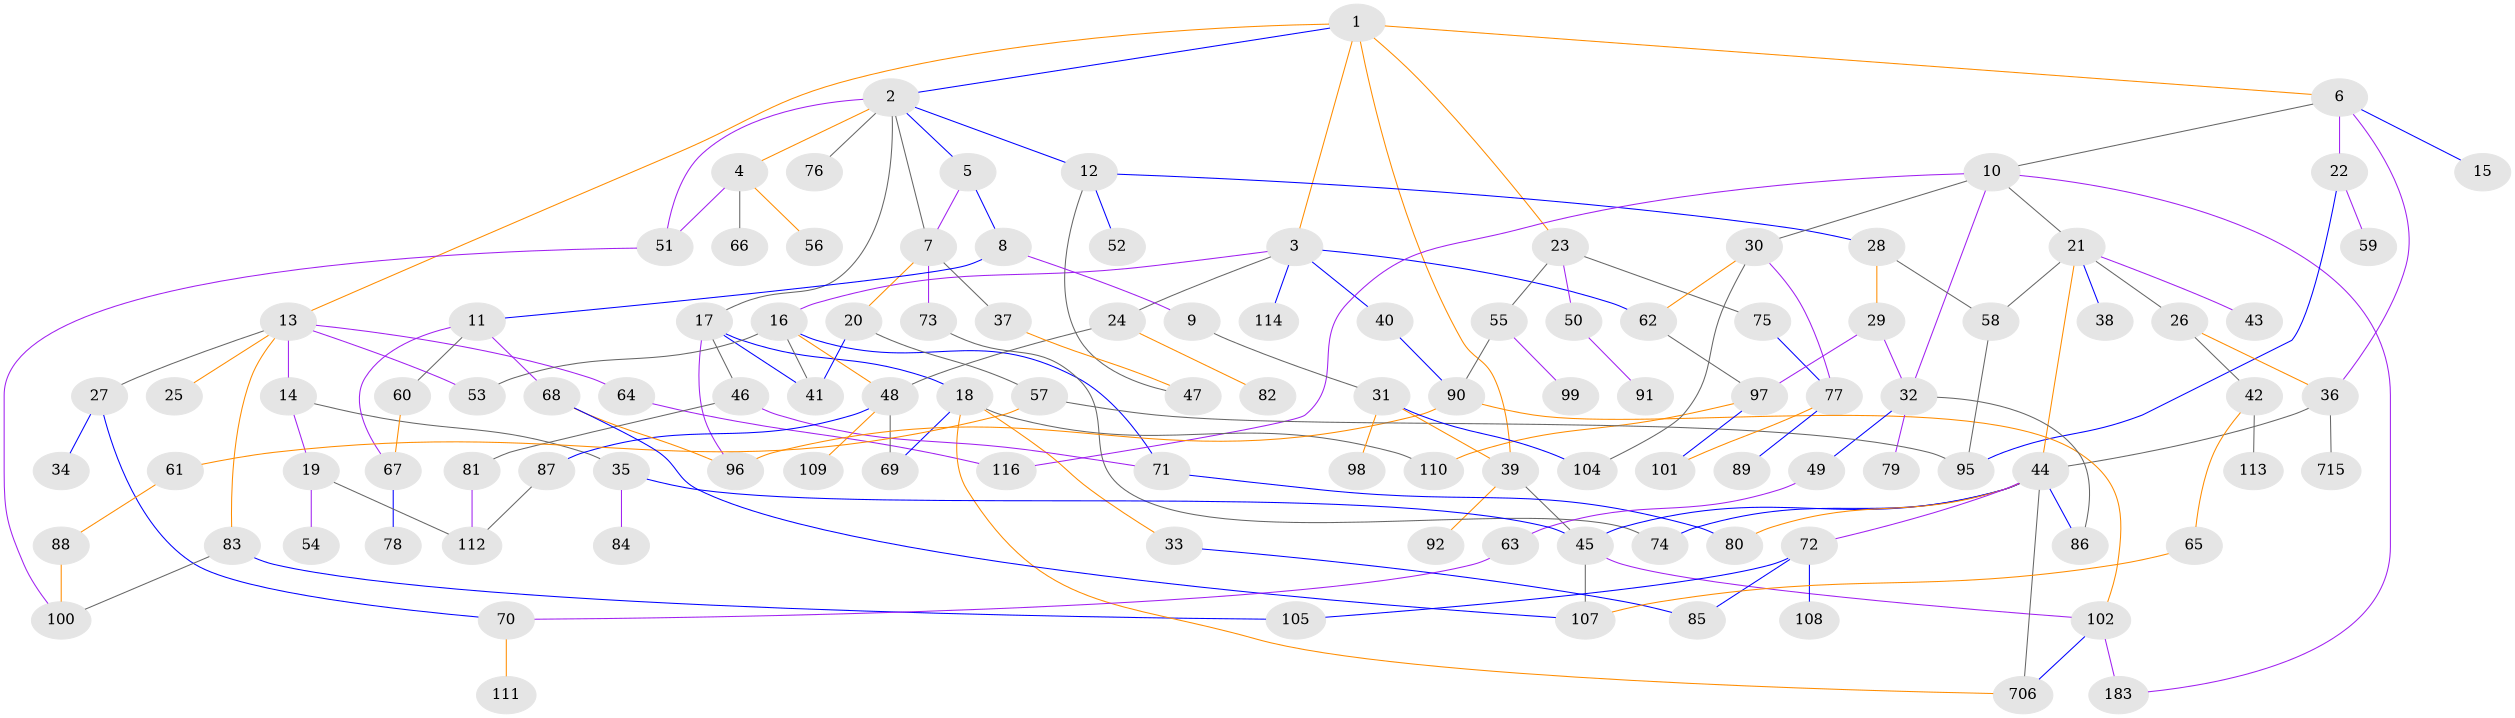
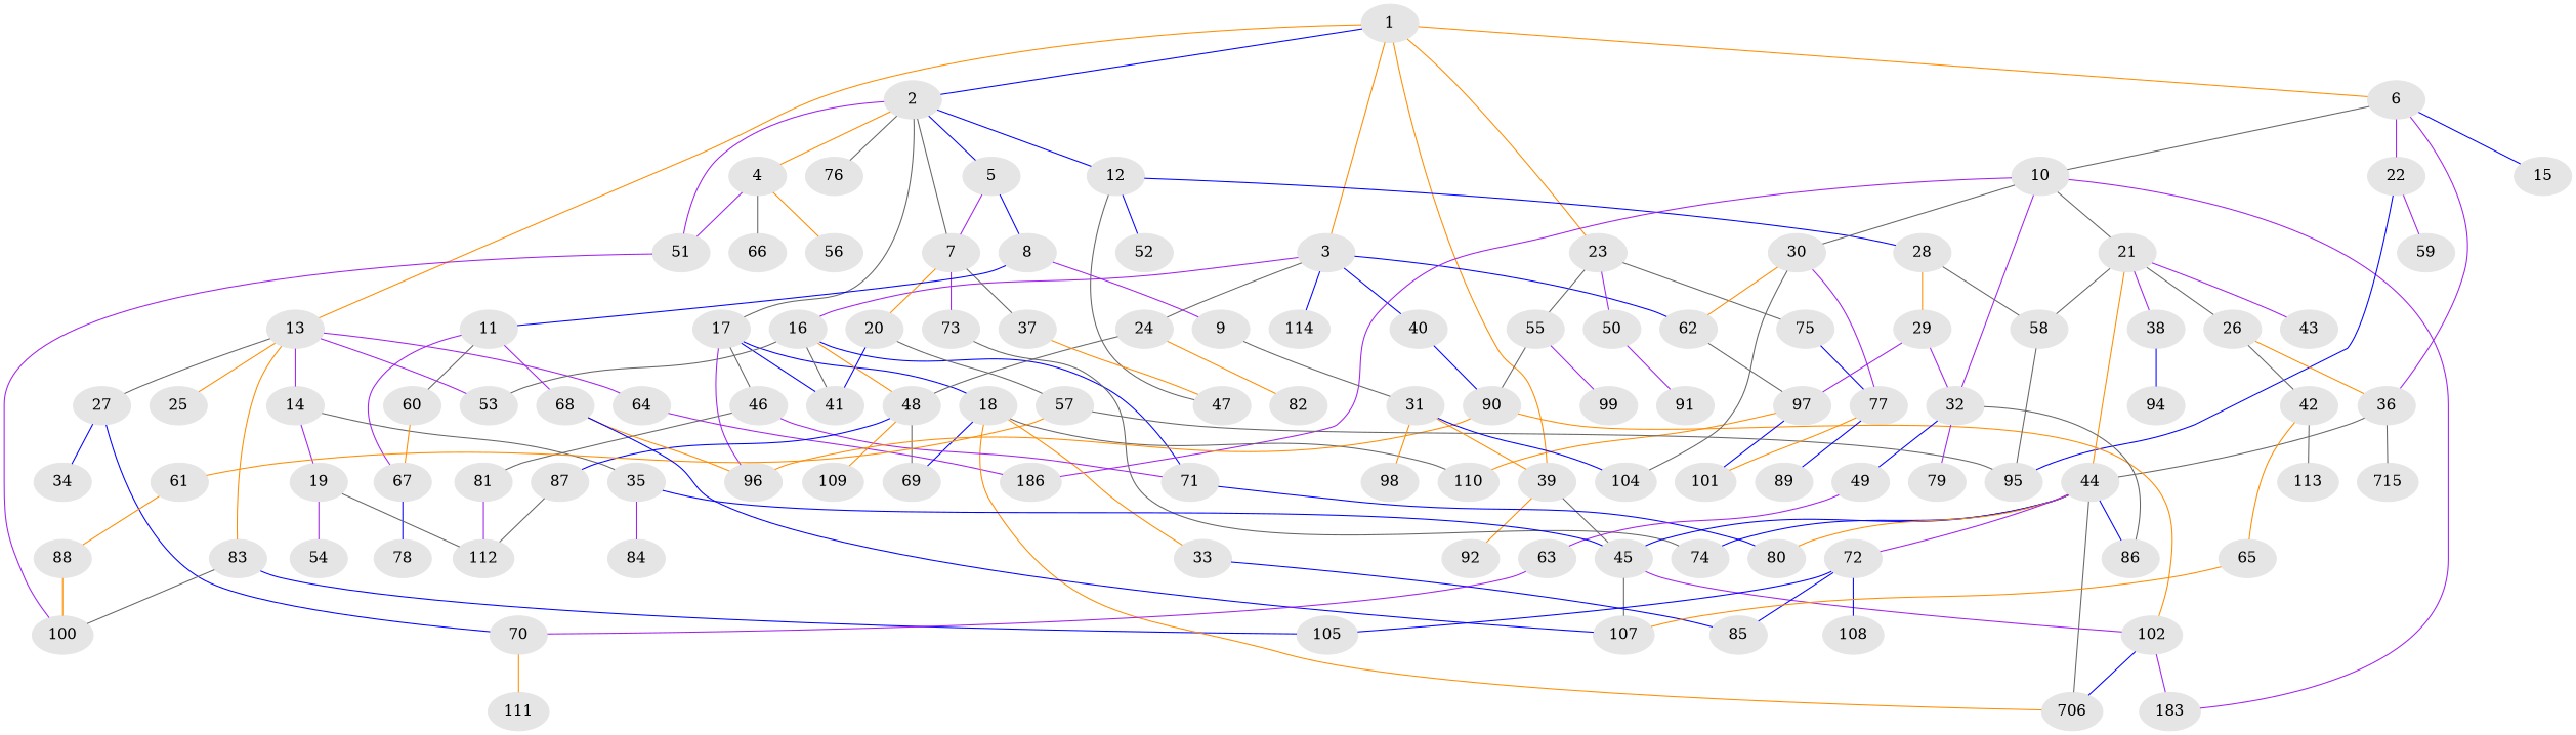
  graph {
    node [color=gray90 style=filled]
    edge [color=gray40]
    1
    2
    3
    6
    13
    23
    39
    4
    5
    7
    12
    17
    51
    76
    16
    24
    40
    62
    114
    10
    15
    22
    36
    14
    25
    27
    53
    64
    83
    50
    55
    75
    45
    92
    56
    66
    8
    20
    37
    73
    28
    47
    52
    41
    18
    46
    96
    100
    48
    71
    82
    90
    97
    9
    11
    21
    30
    32
    n59 [label=183]
-   116
+   116 [label=186]
    59
    95
    44
    n64 [label=715]
    57
    74
    31
    60
    67
    68
    104
    98
    26
    38
    43
    58
    77
    49
    79
    86
    78
    107
    29
    19
    35
    34
    70
    105
    54
    112
    84
    69
    87
    109
    80
    33
    n97 [label=706]
    110
    81
    85
    61
    42
+   94
    72
    91
    99
    65
    113
    111
    101
    89
    63
    102
    108
    88
    1 -- 2 [color=blue]
    1 -- 3 [color=darkorange]
    1 -- 6 [color=darkorange]
    1 -- 13 [color=darkorange]
    1 -- 23 [color=darkorange]
    1 -- 39 [color=darkorange]
    2 -- 4 [color=darkorange]
    2 -- 5 [color=blue]
    2 -- 7
    2 -- 12 [color=blue]
    2 -- 17
    2 -- 51 [color=purple]
    2 -- 76
    3 -- 16 [color=purple]
    3 -- 24
    3 -- 40 [color=blue]
    3 -- 62 [color=blue]
    3 -- 114 [color=blue]
    6 -- 10
    6 -- 15 [color=blue]
    6 -- 22 [color=purple]
    6 -- 36 [color=purple]
    13 -- 14 [color=purple]
    13 -- 25 [color=darkorange]
    13 -- 27
    13 -- 53 [color=purple]
    13 -- 64 [color=purple]
    13 -- 83 [color=darkorange]
    23 -- 50 [color=purple]
    23 -- 55
    23 -- 75
    39 -- 45
    39 -- 92 [color=darkorange]
    4 -- 51 [color=purple]
    4 -- 56 [color=darkorange]
    4 -- 66
    5 -- 7 [color=purple]
    5 -- 8 [color=blue]
    7 -- 20 [color=darkorange]
    7 -- 37
    7 -- 73 [color=purple]
    12 -- 28 [color=blue]
    12 -- 47
    12 -- 52 [color=blue]
    17 -- 41 [color=blue]
    17 -- 18 [color=blue]
    17 -- 46
    17 -- 96 [color=purple]
    51 -- 100 [color=purple]
    16 -- 53
    16 -- 41
    16 -- 48 [color=darkorange]
    16 -- 71 [color=blue]
    24 -- 48
    24 -- 82 [color=darkorange]
    40 -- 90 [color=blue]
    62 -- 97
    10 -- 21
    10 -- 30
    10 -- 32 [color=purple]
    10 -- n59 [color=purple]
    10 -- 116 [color=purple]
    22 -- 59 [color=purple]
    22 -- 95 [color=blue]
    36 -- 44
    36 -- n64
    14 -- 19 [color=purple]
    14 -- 35
    27 -- 34 [color=blue]
    27 -- 70 [color=blue]
    64 -- 116 [color=purple]
    83 -- 100
    83 -- 105 [color=blue]
    50 -- 91 [color=purple]
    55 -- 90
    55 -- 99 [color=purple]
    75 -- 77 [color=blue]
    45 -- 107
    45 -- 102 [color=purple]
    8 -- 9 [color=purple]
    8 -- 11 [color=blue]
    20 -- 41 [color=blue]
    20 -- 57
    37 -- 47 [color=darkorange]
    73 -- 74
    28 -- 58
    28 -- 29 [color=darkorange]
    18 -- 69 [color=blue]
    18 -- 33 [color=darkorange]
    18 -- n97 [color=darkorange]
    18 -- 110
    46 -- 71 [color=purple]
    46 -- 81
    48 -- 69
    48 -- 87 [color=blue]
    48 -- 109 [color=darkorange]
    71 -- 80 [color=blue]
    90 -- 96 [color=darkorange]
    90 -- 102 [color=darkorange]
    97 -- 110 [color=darkorange]
    97 -- 101 [color=blue]
    9 -- 31
    11 -- 60
    11 -- 67 [color=purple]
    11 -- 68 [color=purple]
    21 -- 44 [color=darkorange]
    21 -- 26
-   21 -- 38 [color=blue]
+   21 -- 38 [color=purple]
    21 -- 43 [color=purple]
    21 -- 58
    30 -- 62 [color=darkorange]
    30 -- 104
    30 -- 77 [color=purple]
    32 -- 49 [color=blue]
    32 -- 79 [color=purple]
    32 -- 86
    44 -- 45 [color=blue]
    44 -- 74 [color=blue]
    44 -- 86 [color=blue]
    44 -- 80 [color=darkorange]
    44 -- n97
    44 -- 72 [color=purple]
    57 -- 95
    57 -- 61 [color=darkorange]
    31 -- 39 [color=darkorange]
    31 -- 104 [color=blue]
    31 -- 98 [color=darkorange]
    60 -- 67 [color=darkorange]
    67 -- 78 [color=blue]
    68 -- 96 [color=darkorange]
    68 -- 107 [color=blue]
    26 -- 36 [color=darkorange]
    26 -- 42
+   38 -- 94 [color=blue]
    58 -- 95
    77 -- 101 [color=darkorange]
    77 -- 89 [color=blue]
    49 -- 63 [color=purple]
    29 -- 97 [color=purple]
    29 -- 32 [color=purple]
    19 -- 54 [color=purple]
    19 -- 112
    35 -- 45 [color=blue]
    35 -- 84 [color=purple]
    70 -- 111 [color=darkorange]
    87 -- 112
    33 -- 85 [color=blue]
    81 -- 112 [color=purple]
    61 -- 88 [color=darkorange]
    42 -- 65 [color=darkorange]
    42 -- 113
    72 -- 105 [color=blue]
    72 -- 85 [color=blue]
    72 -- 108 [color=blue]
    65 -- 107 [color=darkorange]
    63 -- 70 [color=purple]
    102 -- n59 [color=purple]
    102 -- n97 [color=blue]
    88 -- 100 [color=darkorange]
  }
